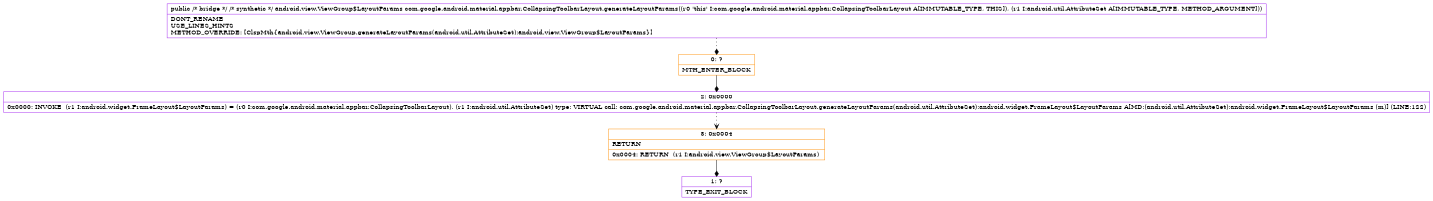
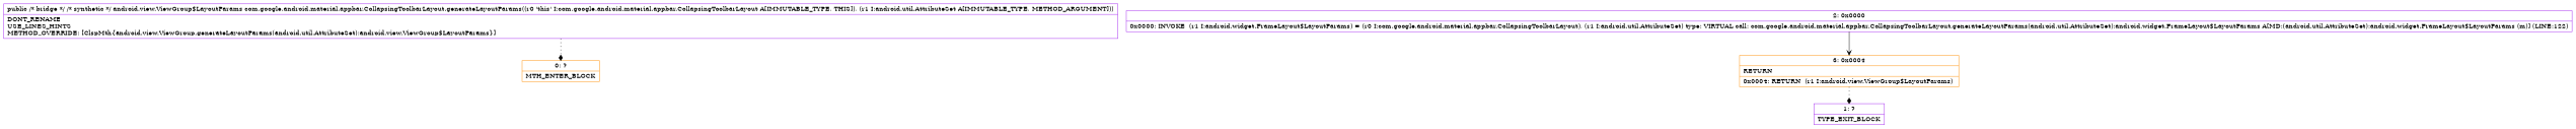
  digraph {
    node [color=purple shape=record]
    edge [arrowhead=diamond style=solid]
    n1 [color=darkorange label="{0\:\ ?|MTH_ENTER_BLOCK\l}"]
    n2 [label="{2\:\ 0x0000|0x0000: INVOKE  (r1 I:android.widget.FrameLayout$LayoutParams) = (r0 I:com.google.android.material.appbar.CollapsingToolbarLayout), (r1 I:android.util.AttributeSet) type: VIRTUAL call: com.google.android.material.appbar.CollapsingToolbarLayout.generateLayoutParams(android.util.AttributeSet):android.widget.FrameLayout$LayoutParams A[MD:(android.util.AttributeSet):android.widget.FrameLayout$LayoutParams (m)] (LINE:122)\l}"]
    n3 [color=darkorange label="{3\:\ 0x0004|RETURN\l|0x0004: RETURN  (r1 I:android.view.ViewGroup$LayoutParams) \l}"]
    n4 [label="{1\:\ ?|TYPE_EXIT_BLOCK\l}"]
    n5 [label="{public \/* bridge *\/ \/* synthetic *\/ android.view.ViewGroup$LayoutParams com.google.android.material.appbar.CollapsingToolbarLayout.generateLayoutParams((r0 'this' I:com.google.android.material.appbar.CollapsingToolbarLayout A[IMMUTABLE_TYPE, THIS]), (r1 I:android.util.AttributeSet A[IMMUTABLE_TYPE, METHOD_ARGUMENT]))  | DONT_RENAME\lUSE_LINES_HINTS\lMETHOD_OVERRIDE: [ClspMth\{android.view.ViewGroup.generateLayoutParams(android.util.AttributeSet):android.view.ViewGroup$LayoutParams\}]\l}"]
-   n1 -> n2
-   n2 -> n3 [arrowhead=vee style=dotted]
-   n3 -> n4
+   n2 -> n3 [arrowhead=vee]
+   n3 -> n4 [style=dotted]
    n5 -> n1 [style=dotted]
  }
